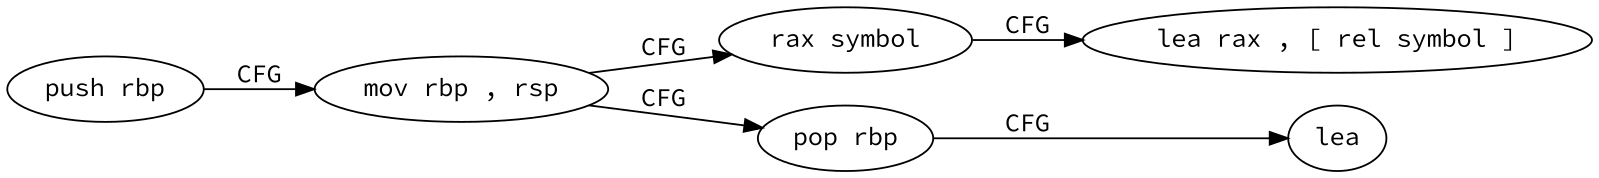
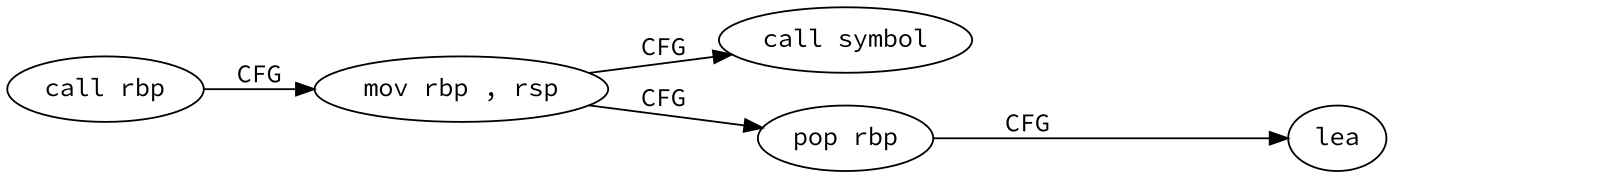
  digraph {
    fontname="Source Code Pro"
    rankdir=LR
    node [fontname="Source Code Pro"]
    edge [fontname="Source Code Pro"]
-   n1 [label="push rbp"]
+   n1 [label="call rbp"]
    n2 [label="mov rbp , rsp"]
-   n3 [label="rax symbol"]
+   n3 [label="call symbol"]
    n4 [label="pop rbp"]
-   n5 [label="lea rax , [ rel symbol ]"]
    n6 [label=lea]
    n1 -> n2 [label=CFG]
    n2 -> n3 [label=CFG]
    n2 -> n4 [label=CFG]
-   n3 -> n5 [label=CFG]
    n4 -> n6 [label=CFG]
  }
